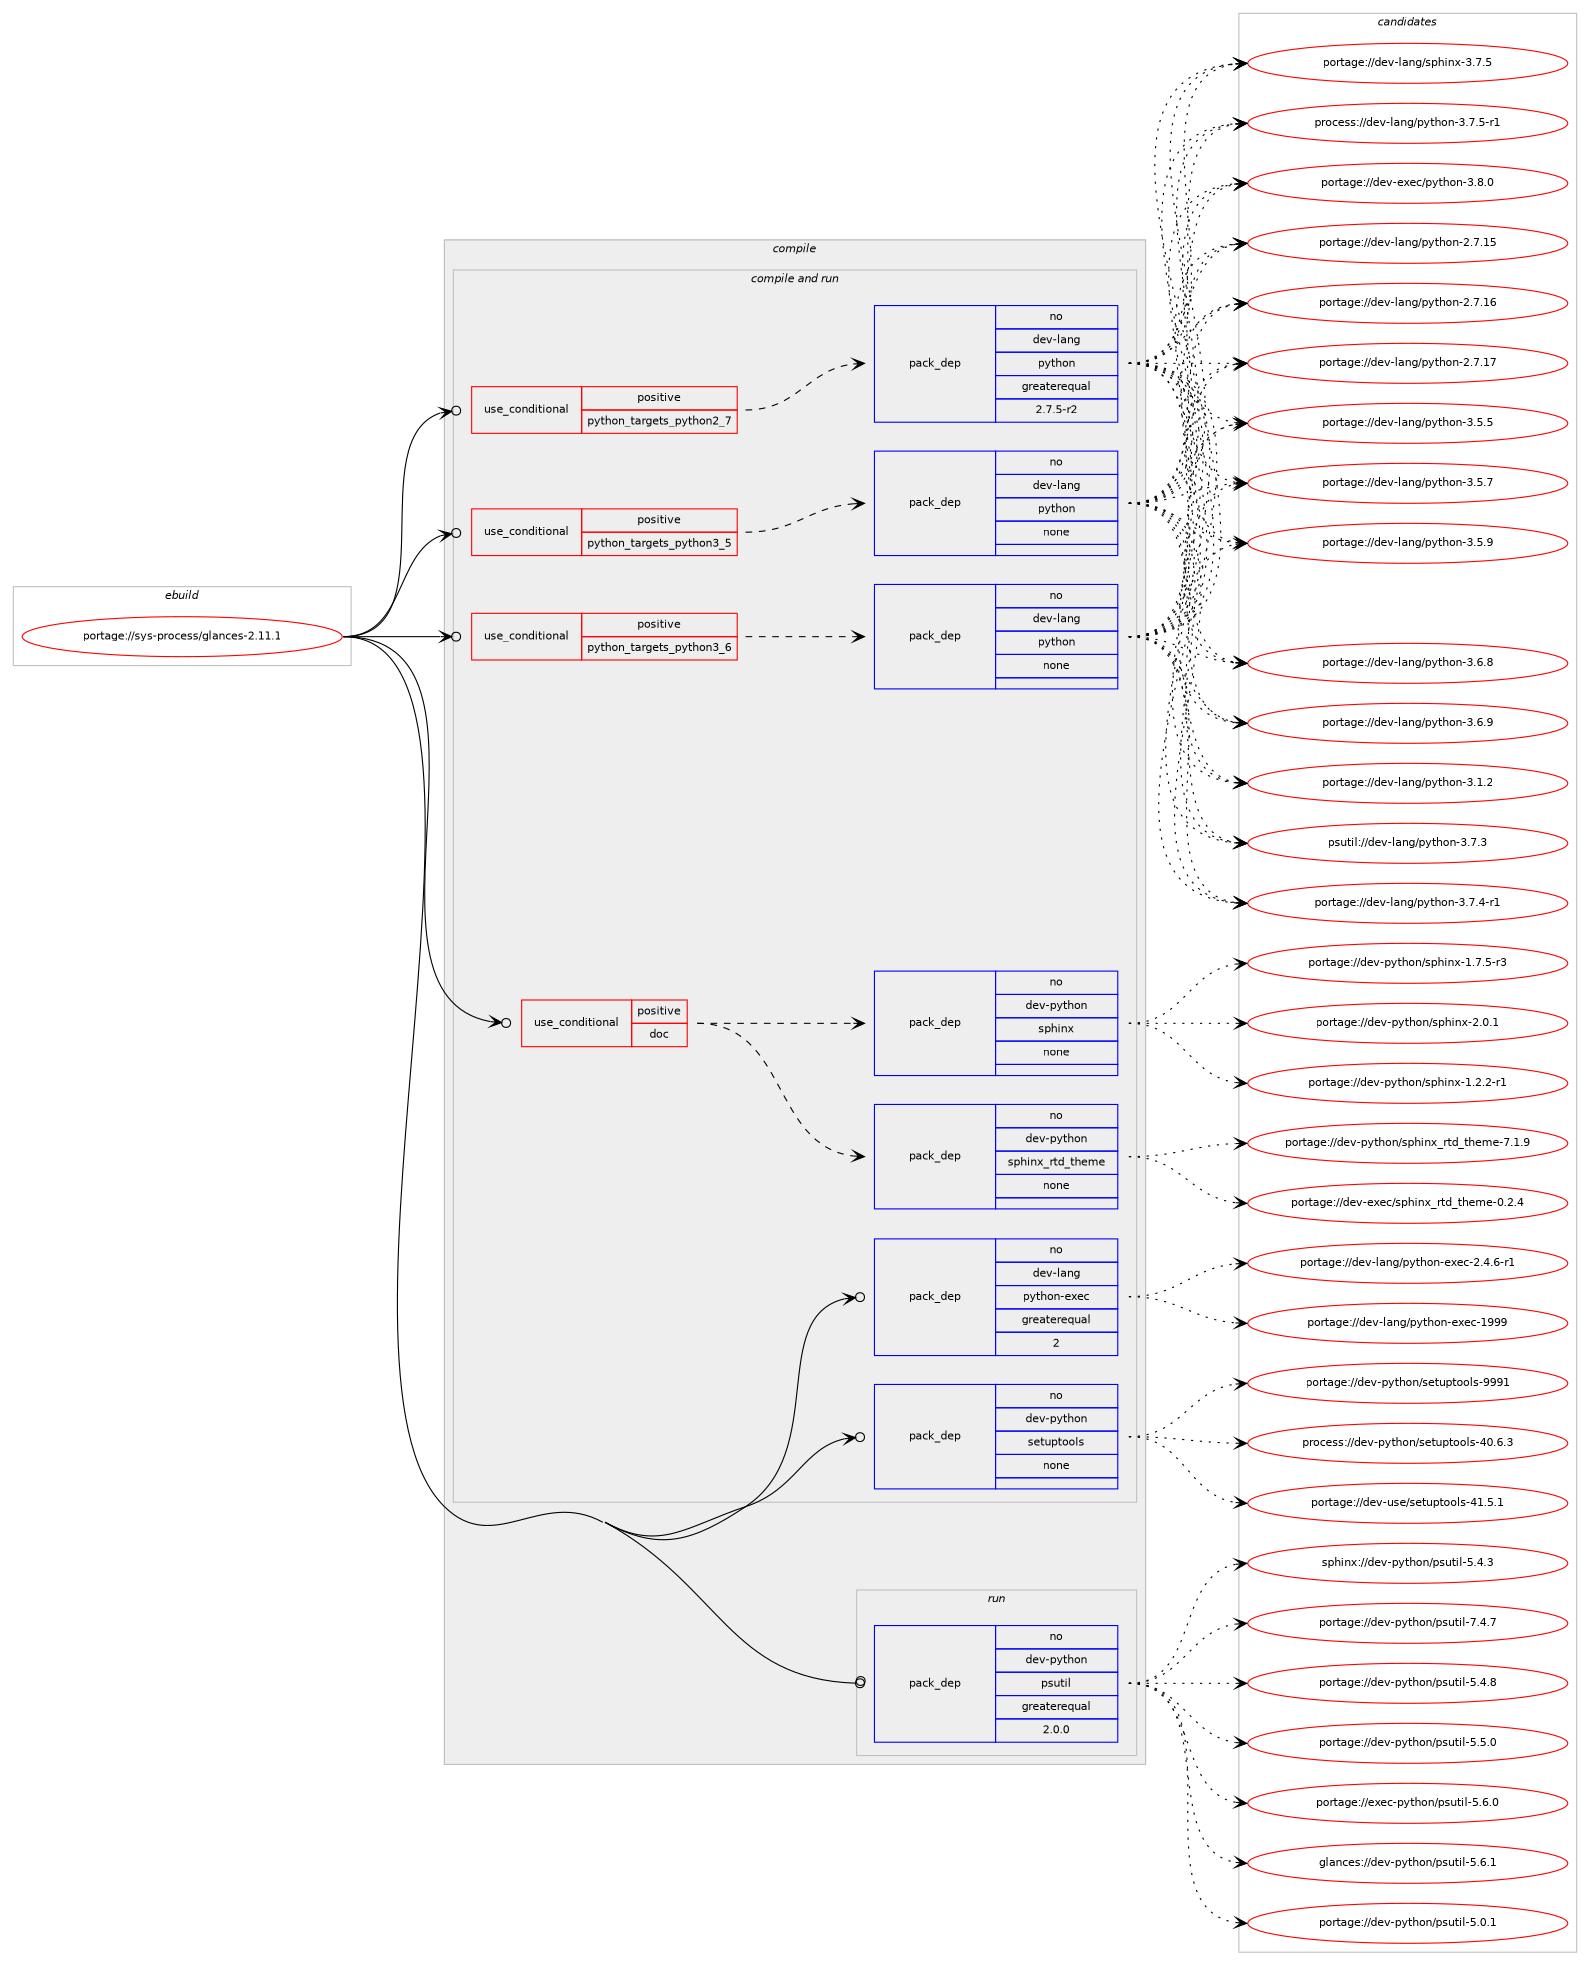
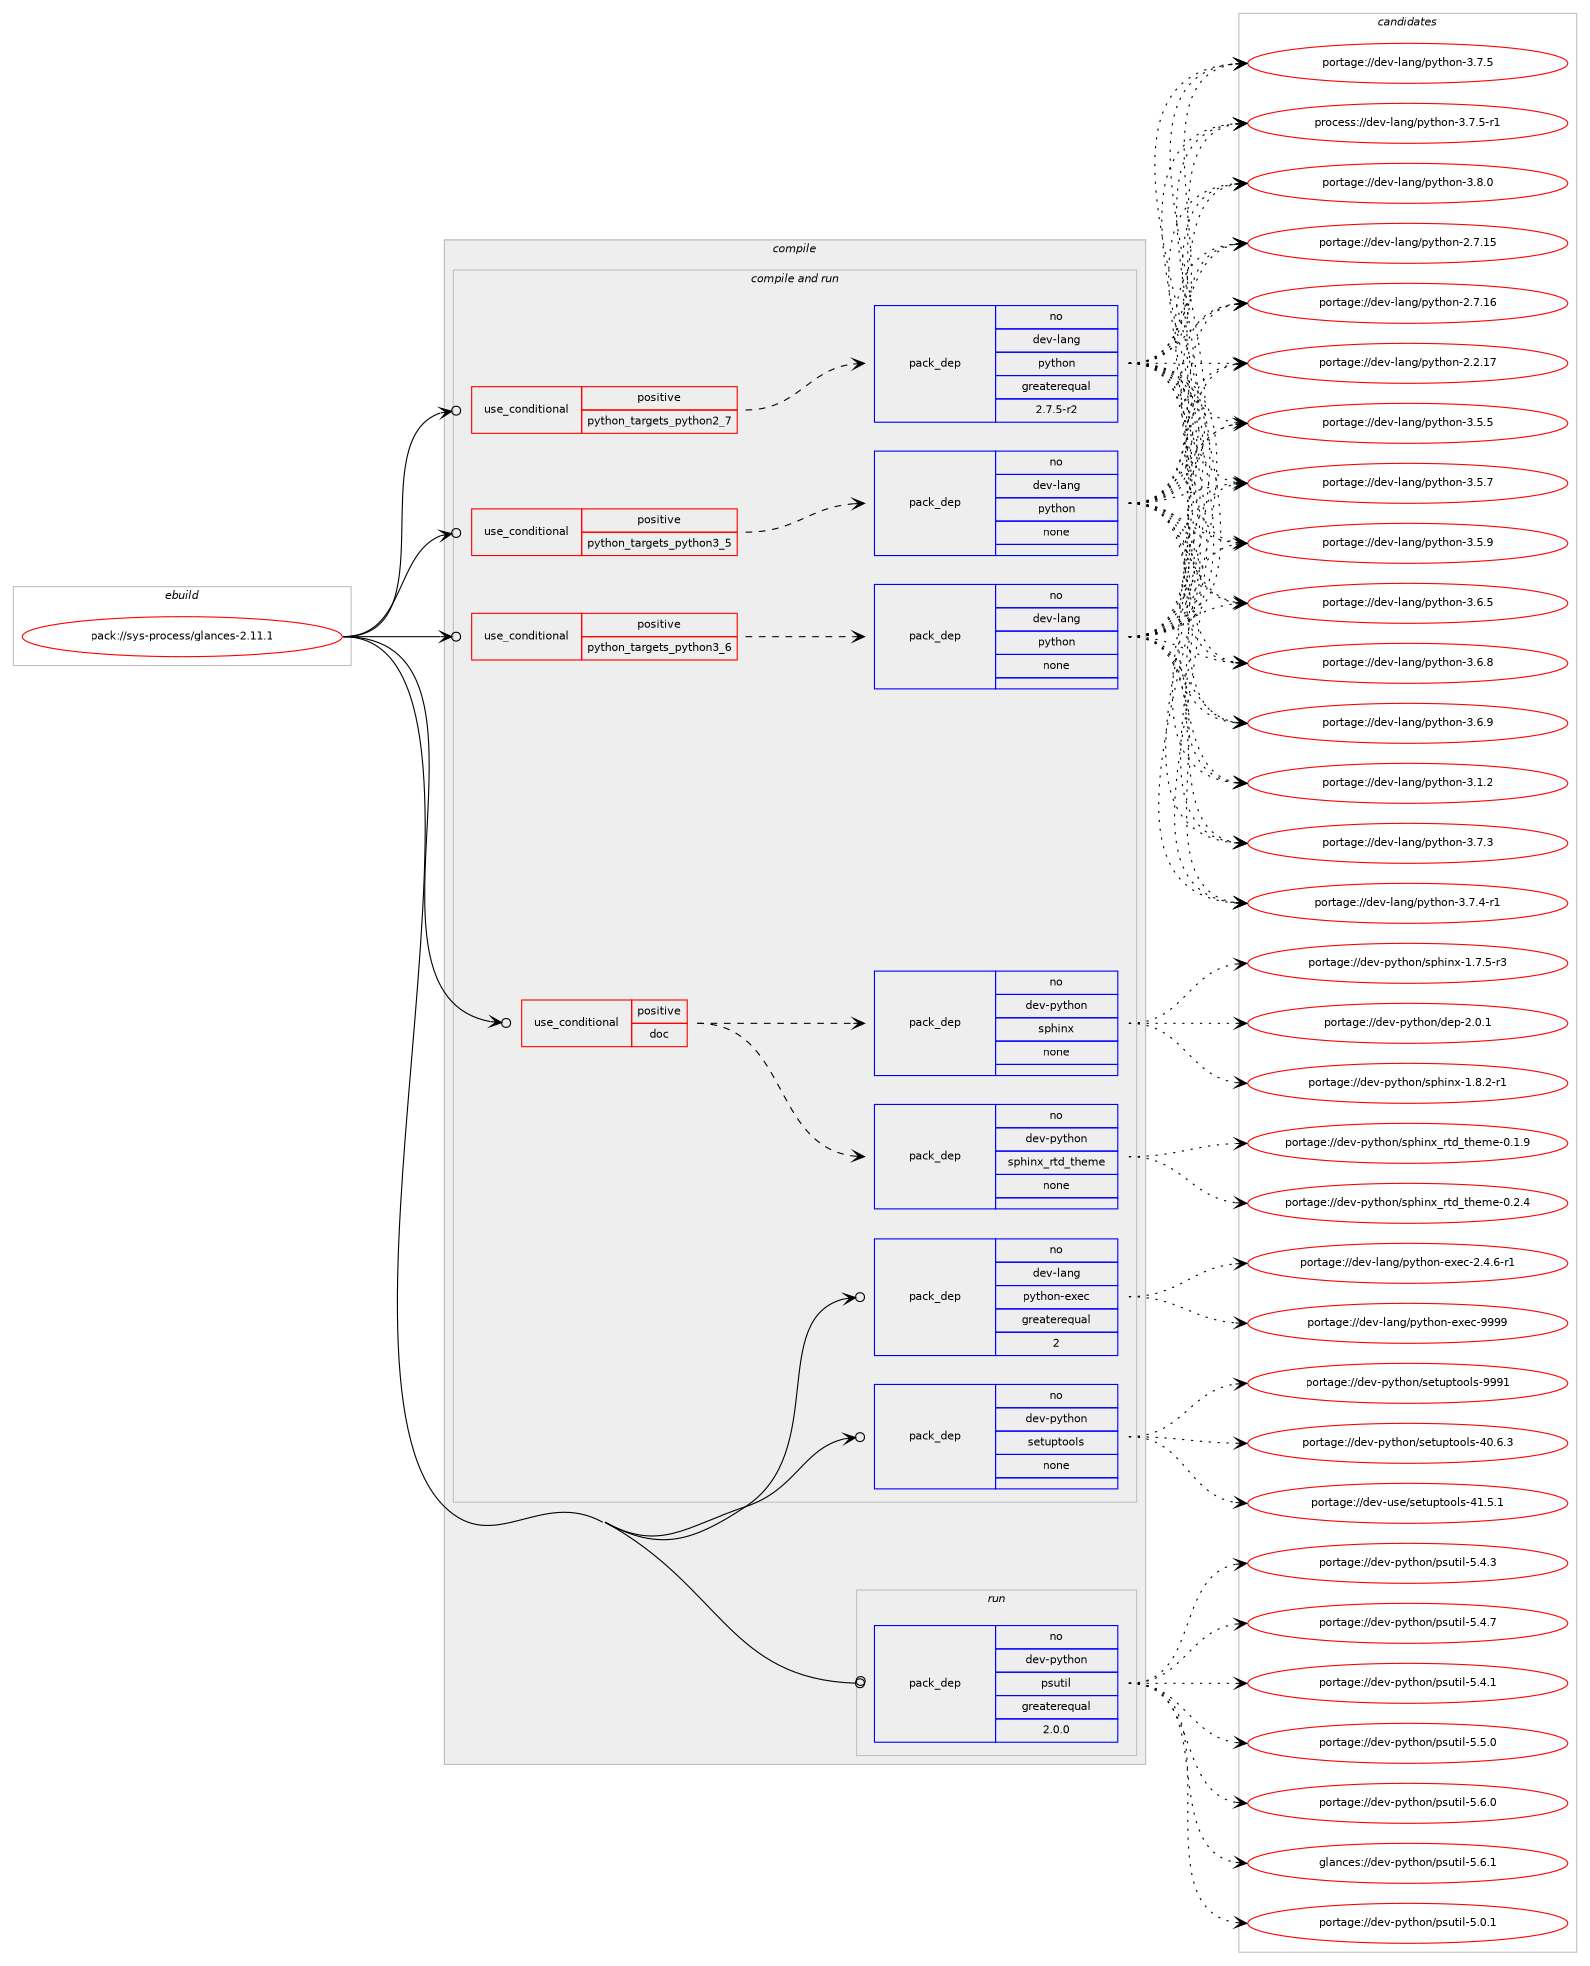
  digraph {
    compound=true
    concentrate=true
    fontname=Helvetica
    fontsize=10
    newrank=true
    rankdir=LR
    ranksep=1.5
    node [color=red fontname=Helvetica fontsize=10]
    edge [arrowhead=vee headport=w style=dotted tailport=e weight=100]
-   n1 [label="portage://sys-process/glances-2.11.1" width=4]
+   n1 [label="pack://sys-process/glances-2.11.1" width=4]
    n2 [color=blue label=<<TABLE BORDER="0" CELLBORDER="1" CELLSPACING="0" CELLPADDING="4" WIDTH="220"><TR><TD ROWSPAN="6" CELLPADDING="30">pack_dep</TD></TR><TR><TD WIDTH="110">no</TD></TR><TR><TD>dev-python</TD></TR><TR><TD>sphinx</TD></TR><TR><TD>none</TD></TR><TR><TD></TD></TR></TABLE>> shape=none]
    n3 [color=blue label=<<TABLE BORDER="0" CELLBORDER="1" CELLSPACING="0" CELLPADDING="4" WIDTH="220"><TR><TD ROWSPAN="6" CELLPADDING="30">pack_dep</TD></TR><TR><TD WIDTH="110">no</TD></TR><TR><TD>dev-python</TD></TR><TR><TD>sphinx_rtd_theme</TD></TR><TR><TD>none</TD></TR><TR><TD></TD></TR></TABLE>> shape=none]
    n4 [label=<<TABLE BORDER="0" CELLBORDER="1" CELLSPACING="0" CELLPADDING="4"><TR><TD ROWSPAN="3" CELLPADDING="10">use_conditional</TD></TR><TR><TD>positive</TD></TR><TR><TD>doc</TD></TR></TABLE>> shape=none]
    n5 [color=blue label=<<TABLE BORDER="0" CELLBORDER="1" CELLSPACING="0" CELLPADDING="4" WIDTH="220"><TR><TD ROWSPAN="6" CELLPADDING="30">pack_dep</TD></TR><TR><TD WIDTH="110">no</TD></TR><TR><TD>dev-lang</TD></TR><TR><TD>python</TD></TR><TR><TD>greaterequal</TD></TR><TR><TD>2.7.5-r2</TD></TR></TABLE>> shape=none]
    n6 [label=<<TABLE BORDER="0" CELLBORDER="1" CELLSPACING="0" CELLPADDING="4"><TR><TD ROWSPAN="3" CELLPADDING="10">use_conditional</TD></TR><TR><TD>positive</TD></TR><TR><TD>python_targets_python2_7</TD></TR></TABLE>> shape=none]
    n7 [color=blue label=<<TABLE BORDER="0" CELLBORDER="1" CELLSPACING="0" CELLPADDING="4" WIDTH="220"><TR><TD ROWSPAN="6" CELLPADDING="30">pack_dep</TD></TR><TR><TD WIDTH="110">no</TD></TR><TR><TD>dev-lang</TD></TR><TR><TD>python</TD></TR><TR><TD>none</TD></TR><TR><TD></TD></TR></TABLE>> shape=none]
    n8 [label=<<TABLE BORDER="0" CELLBORDER="1" CELLSPACING="0" CELLPADDING="4"><TR><TD ROWSPAN="3" CELLPADDING="10">use_conditional</TD></TR><TR><TD>positive</TD></TR><TR><TD>python_targets_python3_5</TD></TR></TABLE>> shape=none]
    n9 [color=blue label=<<TABLE BORDER="0" CELLBORDER="1" CELLSPACING="0" CELLPADDING="4" WIDTH="220"><TR><TD ROWSPAN="6" CELLPADDING="30">pack_dep</TD></TR><TR><TD WIDTH="110">no</TD></TR><TR><TD>dev-lang</TD></TR><TR><TD>python</TD></TR><TR><TD>none</TD></TR><TR><TD></TD></TR></TABLE>> shape=none]
    n10 [label=<<TABLE BORDER="0" CELLBORDER="1" CELLSPACING="0" CELLPADDING="4"><TR><TD ROWSPAN="3" CELLPADDING="10">use_conditional</TD></TR><TR><TD>positive</TD></TR><TR><TD>python_targets_python3_6</TD></TR></TABLE>> shape=none]
    n11 [color=blue label=<<TABLE BORDER="0" CELLBORDER="1" CELLSPACING="0" CELLPADDING="4" WIDTH="220"><TR><TD ROWSPAN="6" CELLPADDING="30">pack_dep</TD></TR><TR><TD WIDTH="110">no</TD></TR><TR><TD>dev-lang</TD></TR><TR><TD>python-exec</TD></TR><TR><TD>greaterequal</TD></TR><TR><TD>2</TD></TR></TABLE>> shape=none]
    n12 [color=blue label=<<TABLE BORDER="0" CELLBORDER="1" CELLSPACING="0" CELLPADDING="4" WIDTH="220"><TR><TD ROWSPAN="6" CELLPADDING="30">pack_dep</TD></TR><TR><TD WIDTH="110">no</TD></TR><TR><TD>dev-python</TD></TR><TR><TD>setuptools</TD></TR><TR><TD>none</TD></TR><TR><TD></TD></TR></TABLE>> shape=none]
    n13 [color=blue label=<<TABLE BORDER="0" CELLBORDER="1" CELLSPACING="0" CELLPADDING="4" WIDTH="220"><TR><TD ROWSPAN="6" CELLPADDING="30">pack_dep</TD></TR><TR><TD WIDTH="110">no</TD></TR><TR><TD>dev-python</TD></TR><TR><TD>psutil</TD></TR><TR><TD>greaterequal</TD></TR><TR><TD>2.0.0</TD></TR></TABLE>> shape=none]
-   n14 [label="portage://dev-python/sphinx-1.2.2-r1" width=4]
+   n14 [label="portage://dev-python/sphinx-1.8.2-r1" width=4]
    n15 [label="portage://dev-python/sphinx-1.7.5-r3" width=4]
-   n16 [label="portage://dev-python/sphinx-2.0.1" width=4]
-   n17 [label="portage://dev-python/sphinx_rtd_theme-7.1.9" width=4]
-   n18 [label="portage://dev-exec/sphinx_rtd_theme-0.2.4" width=4]
+   n16 [label="portage://dev-python/dep-2.0.1" width=4]
+   n17 [label="portage://dev-python/sphinx_rtd_theme-0.1.9" width=4]
+   n18 [label="portage://dev-python/sphinx_rtd_theme-0.2.4" width=4]
    n19 [label="portage://dev-lang/python-2.7.15" width=4]
    n20 [label="portage://dev-lang/python-2.7.16" width=4]
-   n21 [label="portage://dev-lang/python-2.7.17" width=4]
+   n21 [label="portage://dev-lang/python-2.2.17" width=4]
    n22 [label="portage://dev-lang/python-3.5.5" width=4]
    n23 [label="portage://dev-lang/python-3.5.7" width=4]
    n24 [label="portage://dev-lang/python-3.5.9" width=4]
+   n25 [label="portage://dev-lang/python-3.6.5" width=4]
    n26 [label="portage://dev-lang/python-3.6.8" width=4]
    n27 [label="portage://dev-lang/python-3.6.9" width=4]
    n28 [label="portage://dev-lang/python-3.1.2" width=4]
-   n29 [label="psutil://dev-lang/python-3.7.3" width=4]
+   n29 [label="portage://dev-lang/python-3.7.3" width=4]
    n30 [label="portage://dev-lang/python-3.7.4-r1" width=4]
-   n31 [label="portage://dev-lang/sphinx-3.7.5" width=4]
+   n31 [label="portage://dev-lang/python-3.7.5" width=4]
    n32 [label="process://dev-lang/python-3.7.5-r1" width=4]
-   n33 [label="portage://dev-exec/python-3.8.0" width=4]
+   n33 [label="portage://dev-lang/python-3.8.0" width=4]
    n34 [label="portage://dev-lang/python-exec-2.4.6-r1" width=4]
-   n35 [label="portage://dev-lang/python-exec-1999" width=4]
-   n36 [label="process://dev-python/setuptools-40.6.3" width=4]
+   n35 [label="portage://dev-lang/python-exec-9999" width=4]
+   n36 [label="portage://dev-python/setuptools-40.6.3" width=4]
    n37 [label="portage://dev-use/setuptools-41.5.1" width=4]
    n38 [label="portage://dev-python/setuptools-9991" width=4]
    n39 [label="portage://dev-python/psutil-5.0.1" width=4]
-   n40 [label="sphinx://dev-python/psutil-5.4.3" width=4]
-   n41 [label="portage://dev-python/psutil-7.4.7" width=4]
-   n42 [label="portage://dev-python/psutil-5.4.8" width=4]
+   n40 [label="portage://dev-python/psutil-5.4.3" width=4]
+   n41 [label="portage://dev-python/psutil-5.4.7" width=4]
+   n42 [label="portage://dev-python/psutil-5.4.1" width=4]
    n43 [label="portage://dev-python/psutil-5.5.0" width=4]
-   n44 [label="portage://exec-python/psutil-5.6.0" width=4]
+   n44 [label="portage://dev-python/psutil-5.6.0" width=4]
    n45 [label="glances://dev-python/psutil-5.6.1" width=4]
    subgraph cluster_1 {
      color=gray
      label=<<i>ebuild</i>>
      rank=same
      n1
    }
    subgraph cluster_2 {
      color=gray
      label=<<i>dependencies</i>>
      subgraph cluster_3 {
        color=gray
        fillcolor="#eeeeee"
        label=<<i>compile</i>>
        style=filled
      }
      subgraph cluster_4 {
        color=gray
        fillcolor="#eeeeee"
        label=<<i>compile and run</i>>
        style=filled
        subgraph sub_5 {
          color=gray
          fillcolor="#eeeeee"
          label=<<i>compile and run</i>>
          style=filled
          n4
          subgraph sub_6 {
            color=gray
            fillcolor="#eeeeee"
            label=<<i>compile and run</i>>
            style=filled
            n2
          }
          subgraph sub_7 {
            color=gray
            fillcolor="#eeeeee"
            label=<<i>compile and run</i>>
            style=filled
            n3
          }
        }
        subgraph sub_8 {
          color=gray
          fillcolor="#eeeeee"
          label=<<i>compile and run</i>>
          style=filled
          n6
          subgraph sub_9 {
            color=gray
            fillcolor="#eeeeee"
            label=<<i>compile and run</i>>
            style=filled
            n5
          }
        }
        subgraph sub_10 {
          color=gray
          fillcolor="#eeeeee"
          label=<<i>compile and run</i>>
          style=filled
          n8
          subgraph sub_11 {
            color=gray
            fillcolor="#eeeeee"
            label=<<i>compile and run</i>>
            style=filled
            n7
          }
        }
        subgraph sub_12 {
          color=gray
          fillcolor="#eeeeee"
          label=<<i>compile and run</i>>
          style=filled
          n10
          subgraph sub_13 {
            color=gray
            fillcolor="#eeeeee"
            label=<<i>compile and run</i>>
            style=filled
            n9
          }
        }
        subgraph sub_14 {
          color=gray
          fillcolor="#eeeeee"
          label=<<i>compile and run</i>>
          style=filled
          n11
        }
        subgraph sub_15 {
          color=gray
          fillcolor="#eeeeee"
          label=<<i>compile and run</i>>
          style=filled
          n12
        }
      }
      subgraph cluster_16 {
        color=gray
        fillcolor="#eeeeee"
        label=<<i>run</i>>
        style=filled
        subgraph sub_17 {
          color=gray
          fillcolor="#eeeeee"
          label=<<i>run</i>>
          style=filled
          n13
        }
      }
    }
    subgraph cluster_18 {
      color=gray
      label=<<i>candidates</i>>
      rank=same
      subgraph sub_19 {
        color=black
        label=<<i>candidates</i>>
        nodesep=1
        rank=same
        n14
        n15
        n16
      }
      subgraph sub_20 {
        color=black
        label=<<i>candidates</i>>
        nodesep=1
        rank=same
        n17
        n18
      }
      subgraph sub_21 {
        color=black
        label=<<i>candidates</i>>
        nodesep=1
        rank=same
        n19
        n20
        n21
        n22
        n23
        n24
+       n25
        n26
        n27
        n28
        n29
        n30
        n31
        n32
        n33
      }
      subgraph sub_22 {
        color=black
        label=<<i>candidates</i>>
        nodesep=1
        rank=same
        n19
        n20
        n21
        n22
        n23
        n24
+       n25
        n26
        n27
        n28
        n29
        n30
        n31
        n32
        n33
      }
      subgraph sub_23 {
        color=black
        label=<<i>candidates</i>>
        nodesep=1
        rank=same
        n19
        n20
        n21
        n22
        n23
        n24
+       n25
        n26
        n27
        n28
        n29
        n30
        n31
        n32
        n33
      }
      subgraph sub_24 {
        color=black
        label=<<i>candidates</i>>
        nodesep=1
        rank=same
        n34
        n35
      }
      subgraph sub_25 {
        color=black
        label=<<i>candidates</i>>
        nodesep=1
        rank=same
        n36
        n37
        n38
      }
      subgraph sub_26 {
        color=black
        label=<<i>candidates</i>>
        nodesep=1
        rank=same
        n39
        n40
        n41
        n42
        n43
        n44
        n45
      }
    }
    n1 -> n4 [arrowhead=odotvee style=solid weight=20]
    n1 -> n6 [arrowhead=odotvee style=solid weight=20]
    n1 -> n8 [arrowhead=odotvee style=solid weight=20]
    n1 -> n10 [arrowhead=odotvee style=solid weight=20]
    n1 -> n11 [arrowhead=odotvee style=solid weight=20]
    n1 -> n12 [arrowhead=odotvee style=solid weight=20]
    n1 -> n13 [arrowhead=odot style=solid weight=20]
    n2 -> n14
    n2 -> n15
    n2 -> n16
    n3 -> n17
    n3 -> n18
    n4 -> n2 [style=dashed weight=20]
    n4 -> n3 [style=dashed weight=20]
    n5 -> n19
    n5 -> n20
    n5 -> n21
    n5 -> n22
    n5 -> n23
    n5 -> n24
+   n5 -> n25
    n5 -> n26
    n5 -> n27
    n5 -> n28
    n5 -> n29
    n5 -> n30
    n5 -> n31
    n5 -> n32
    n5 -> n33
    n6 -> n5 [style=dashed weight=20]
    n7 -> n19
    n7 -> n20
    n7 -> n21
    n7 -> n22
    n7 -> n23
    n7 -> n24
+   n7 -> n25
    n7 -> n26
    n7 -> n27
    n7 -> n28
    n7 -> n29
    n7 -> n30
    n7 -> n31
    n7 -> n32
    n7 -> n33
    n8 -> n7 [style=dashed weight=20]
    n9 -> n19
    n9 -> n20
    n9 -> n21
    n9 -> n22
    n9 -> n23
    n9 -> n24
+   n9 -> n25
    n9 -> n26
    n9 -> n27
    n9 -> n28
    n9 -> n29
    n9 -> n30
    n9 -> n31
    n9 -> n32
    n9 -> n33
    n10 -> n9 [style=dashed weight=20]
    n11 -> n34
    n11 -> n35
    n12 -> n36
    n12 -> n37
    n12 -> n38
    n13 -> n39
    n13 -> n40
    n13 -> n41
    n13 -> n42
    n13 -> n43
    n13 -> n44
    n13 -> n45
  }
